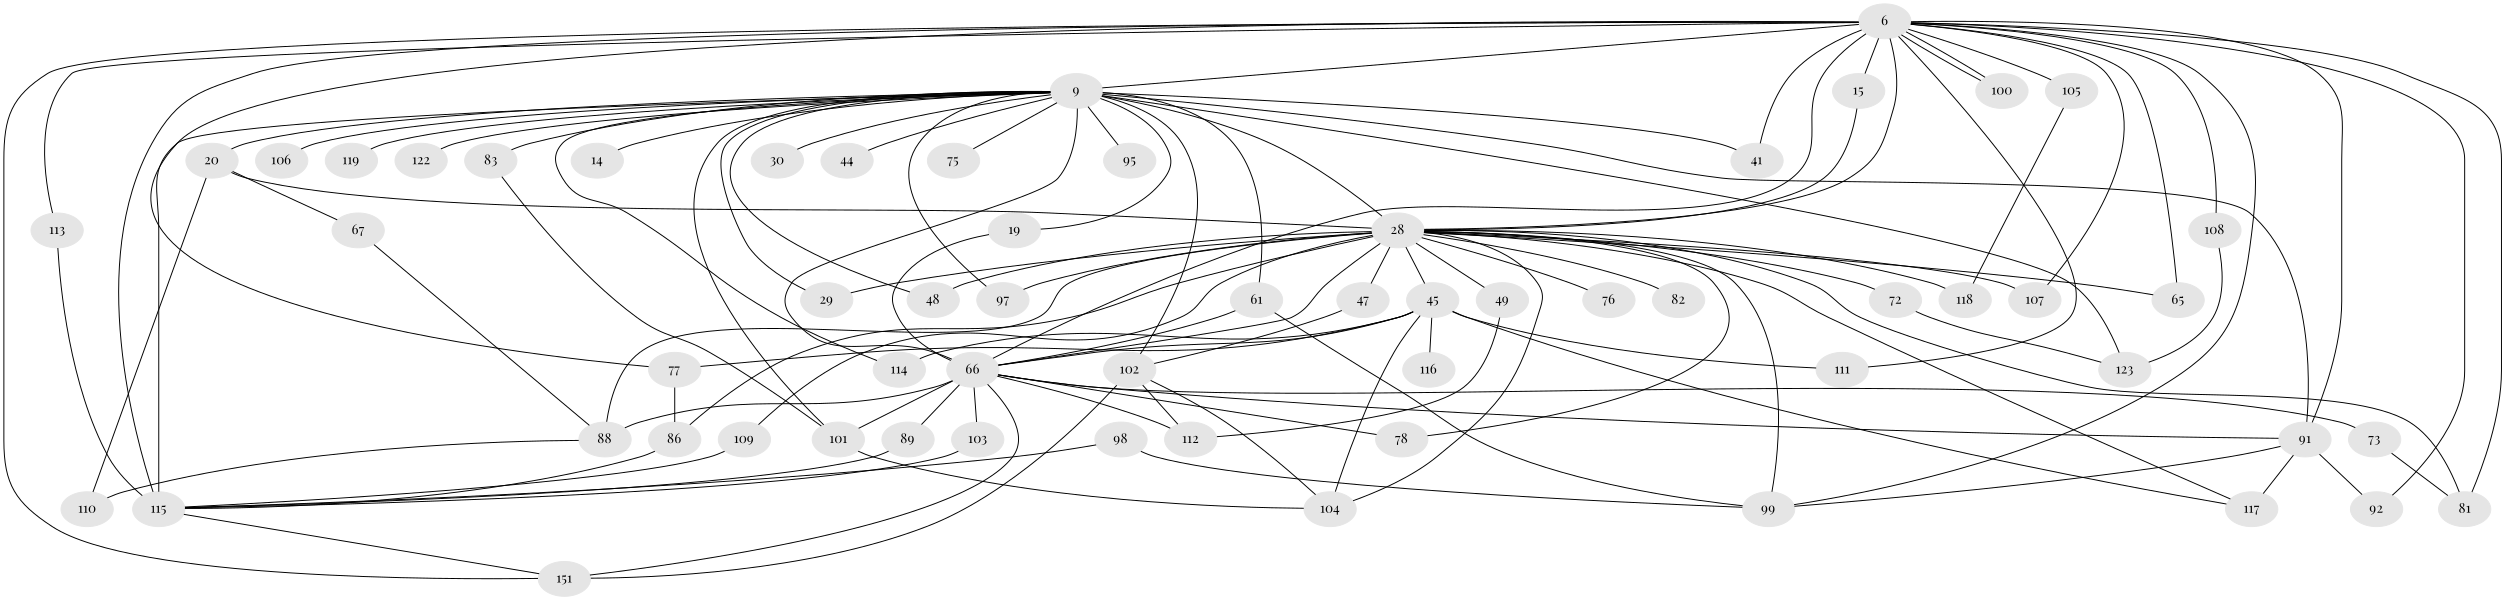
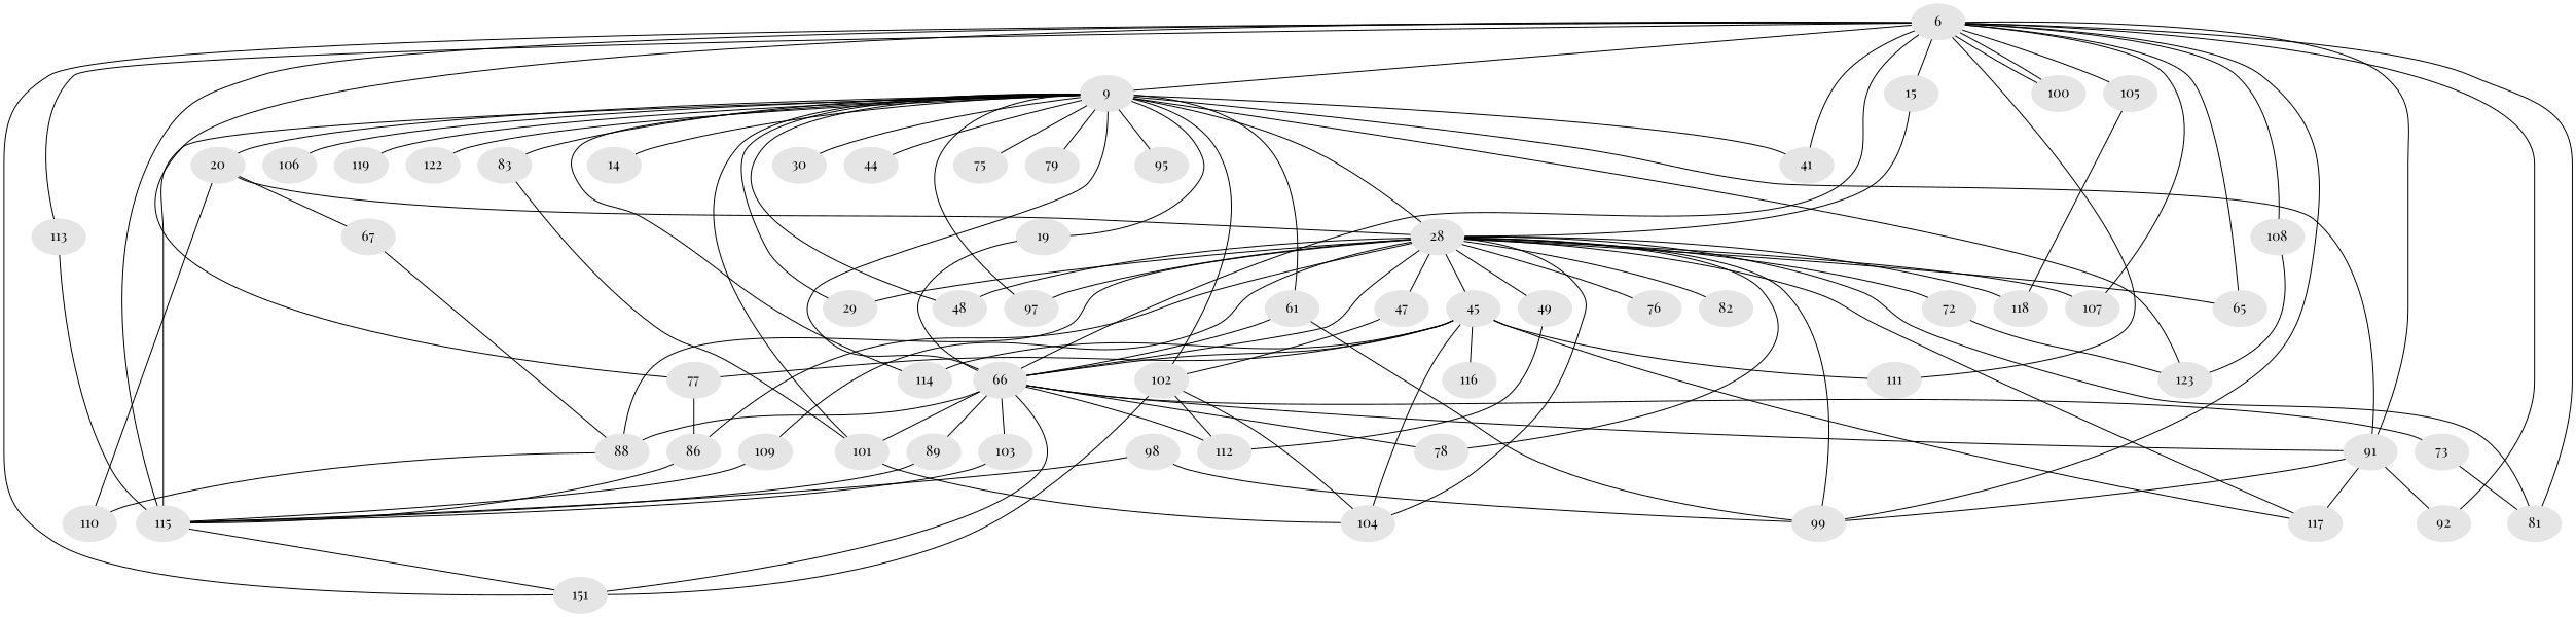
  graph {
    fontname="Playfair Display"
    node [color=gray90 fontname="Playfair Display" style=filled]
    edge [fontname="Playfair Display"]
    6 [super="+3"]
    9 [super="+8+2"]
    15
    28 [super="+10"]
    41 [super="+39"]
    66 [super="+56+31+5"]
    77 [super="+55"]
    81 [super="+68"]
    91 [super="+87+26+84"]
    92
    99 [super="+37+59"]
    100
    105
    107
    108
    111
    113
    115 [super="+57+35+96"]
    n19 [label=151 super="+120"]
    65 [super="+60"]
    14
    19
    20 [super="+11"]
    29
    30
    44
    48
    61 [super="+43"]
    75 [super="+52"]
+   79
    83 [super="+46"]
    95
    97
    101 [super="+58+90"]
    102 [super="+21+25"]
    106
    114
    119
    122 [super="+94"]
    123 [super="+36"]
    45 [super="+42"]
    47
    49
    72
    76
    78
    82
    86 [super="+53"]
    88 [super="+27"]
    104 [super="+54"]
    109 [super="+51"]
    117 [super="+93"]
    118
    112 [super="+62"]
    73
    89
    103
    67
    110
    116
    98
    6 -- 9 [weight=8]
    6 -- 15
-   6 -- 28 [weight=4]
    6 -- 41 [weight=2]
    6 -- 66 [weight=5]
    6 -- 77 [weight=2]
    6 -- 81 [weight=2]
    6 -- 91 [weight=2]
    6 -- 92
    6 -- 99 [weight=2]
    6 -- 100
    6 -- 100
    6 -- 105 [weight=2]
    6 -- 107
    6 -- 108
    6 -- 111
    6 -- 113
    6 -- 115
    6 -- n19
    6 -- 65 [weight=3]
    9 -- 28 [weight=9]
    9 -- 41
    9 -- 66 [weight=12]
    9 -- 91 [weight=9]
    9 -- 115 [weight=6]
    9 -- 14
    9 -- 19
    9 -- 20 [weight=2]
    9 -- 29
    9 -- 30 [weight=2]
    9 -- 44
    9 -- 48
    9 -- 61
    9 -- 75 [weight=3]
+   9 -- 79 [weight=2]
    9 -- 83 [weight=2]
    9 -- 95 [weight=2]
    9 -- 97
    9 -- 101 [weight=2]
    9 -- 102 [weight=4]
    9 -- 106 [weight=2]
    9 -- 114
    9 -- 119 [weight=2]
    9 -- 122 [weight=3]
    9 -- 123 [weight=4]
    15 -- 28
    28 -- 66 [weight=4]
    28 -- 81
    28 -- 99 [weight=3]
    28 -- 107
    28 -- 65
    28 -- 29
    28 -- 48
    28 -- 97
    28 -- 45
    28 -- 47
    28 -- 49 [weight=2]
    28 -- 72
    28 -- 76
    28 -- 78
    28 -- 82 [weight=2]
    28 -- 86
    28 -- 88 [weight=2]
    28 -- 104
    28 -- 109
    28 -- 117
    28 -- 118
    66 -- 91 [weight=2]
    66 -- n19
    66 -- 101 [weight=5]
    66 -- 78
    66 -- 88
    66 -- 112
    66 -- 73
    66 -- 89
    66 -- 103
    77 -- 86
    91 -- 92
    91 -- 99
    91 -- 117
    105 -- 118
    108 -- 123
    113 -- 115
    115 -- n19
    19 -- 66
    20 -- 28
    20 -- 67
    20 -- 110
    61 -- 66
    61 -- 99
    83 -- 101
    101 -- 104
    102 -- n19
    102 -- 104
    102 -- 112
    45 -- 66 [weight=3]
    45 -- 77
    45 -- 111
    45 -- 114
    45 -- 104
    45 -- 117
    45 -- 116 [weight=2]
    47 -- 102
    49 -- 112
    72 -- 123
    86 -- 115
    88 -- 110
    109 -- 115 [weight=2]
    73 -- 81
    89 -- 115
    103 -- 115
    67 -- 88
    98 -- 99
    98 -- 115
  }
